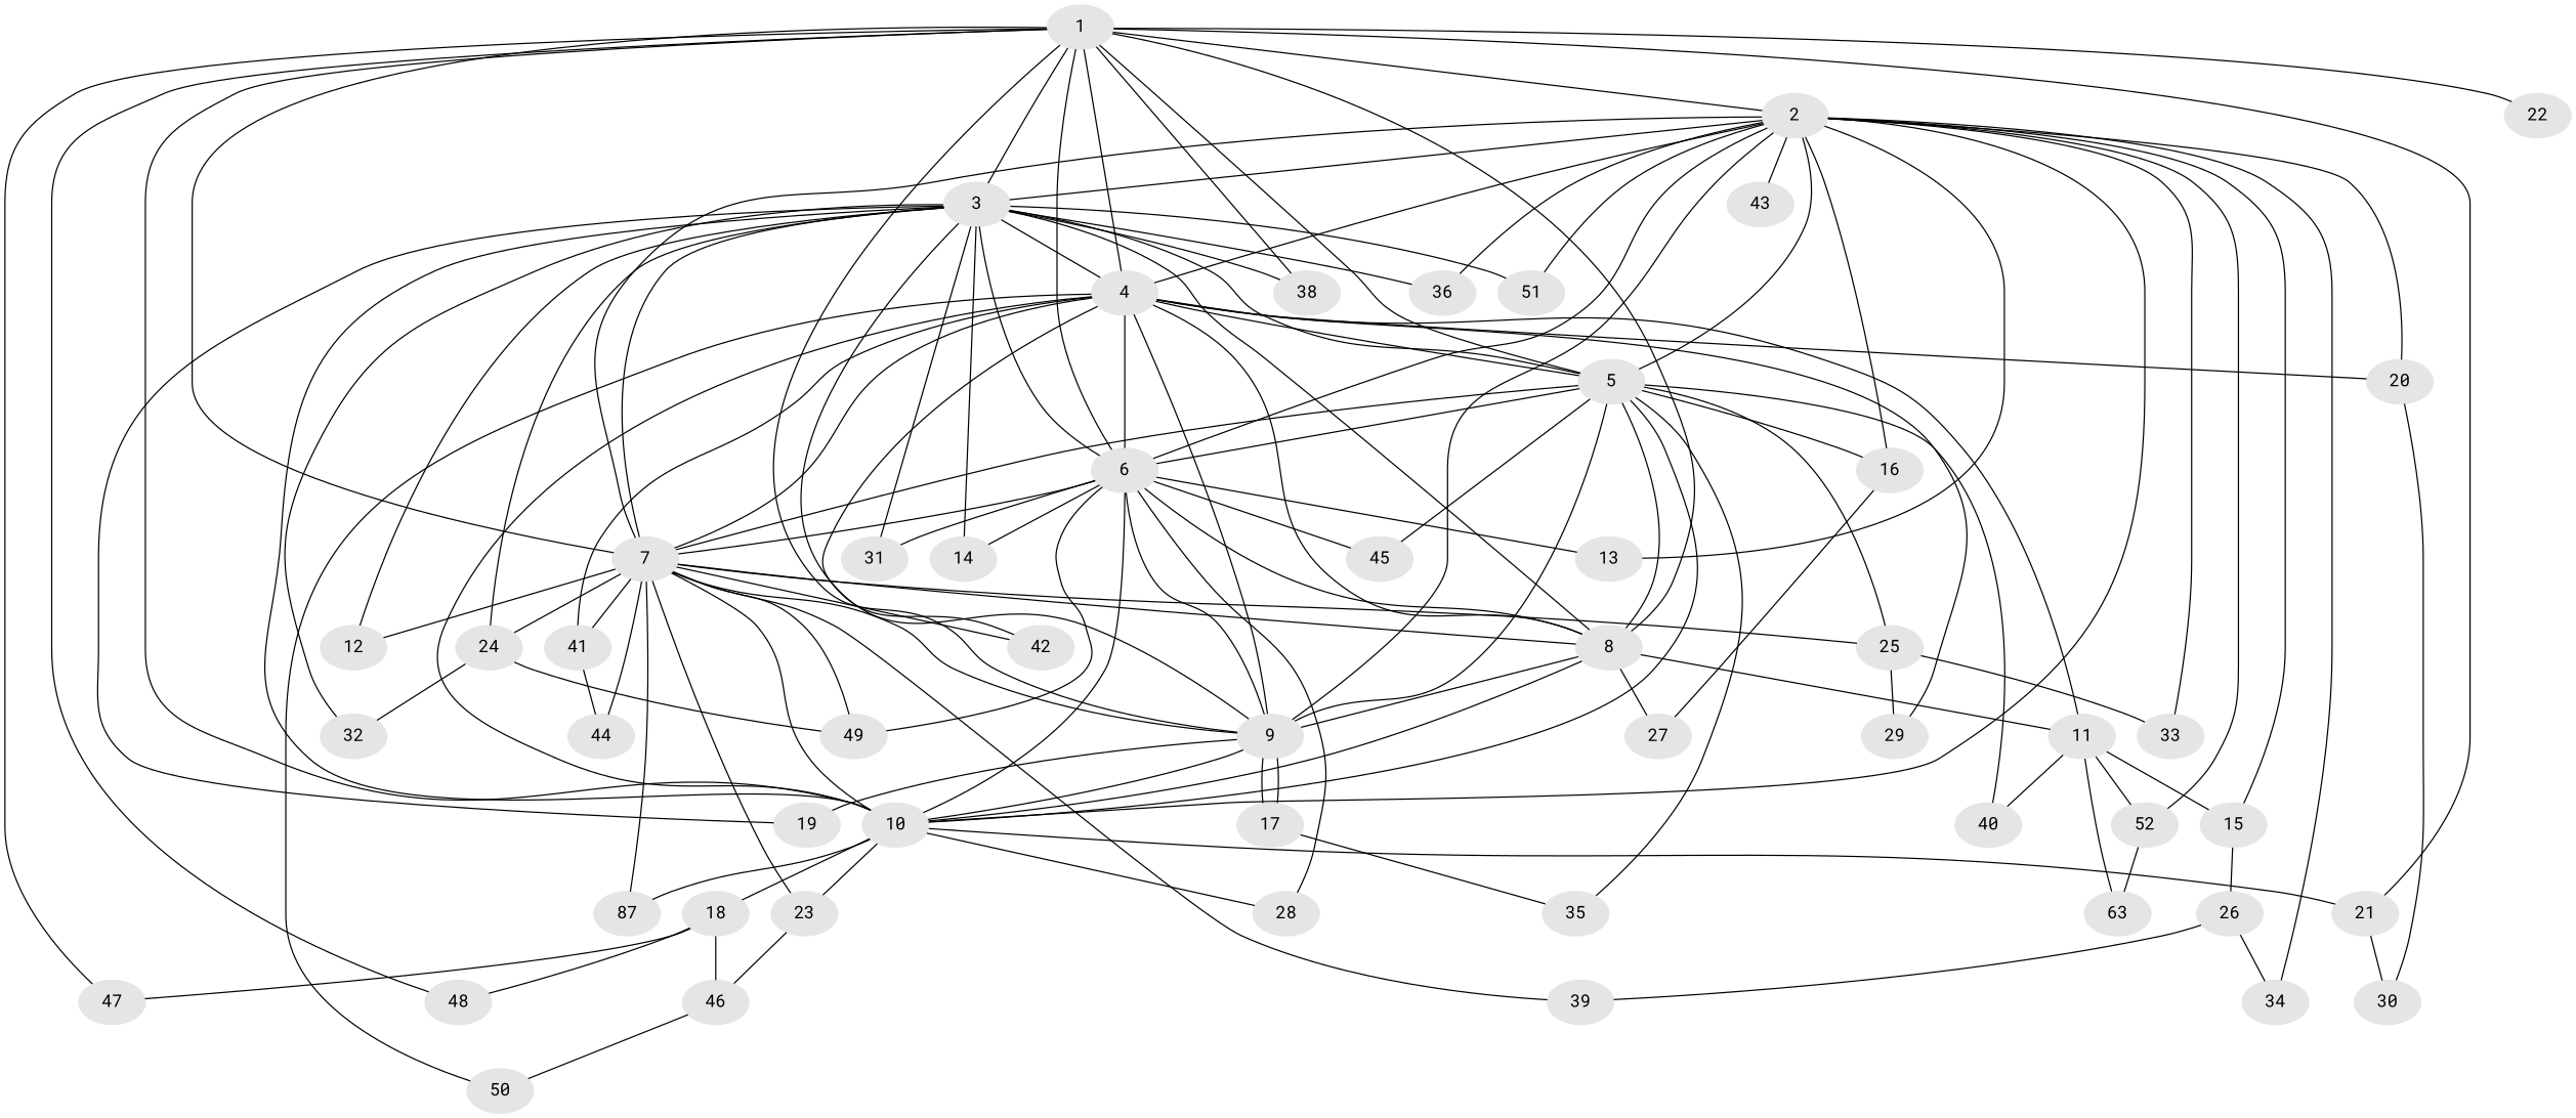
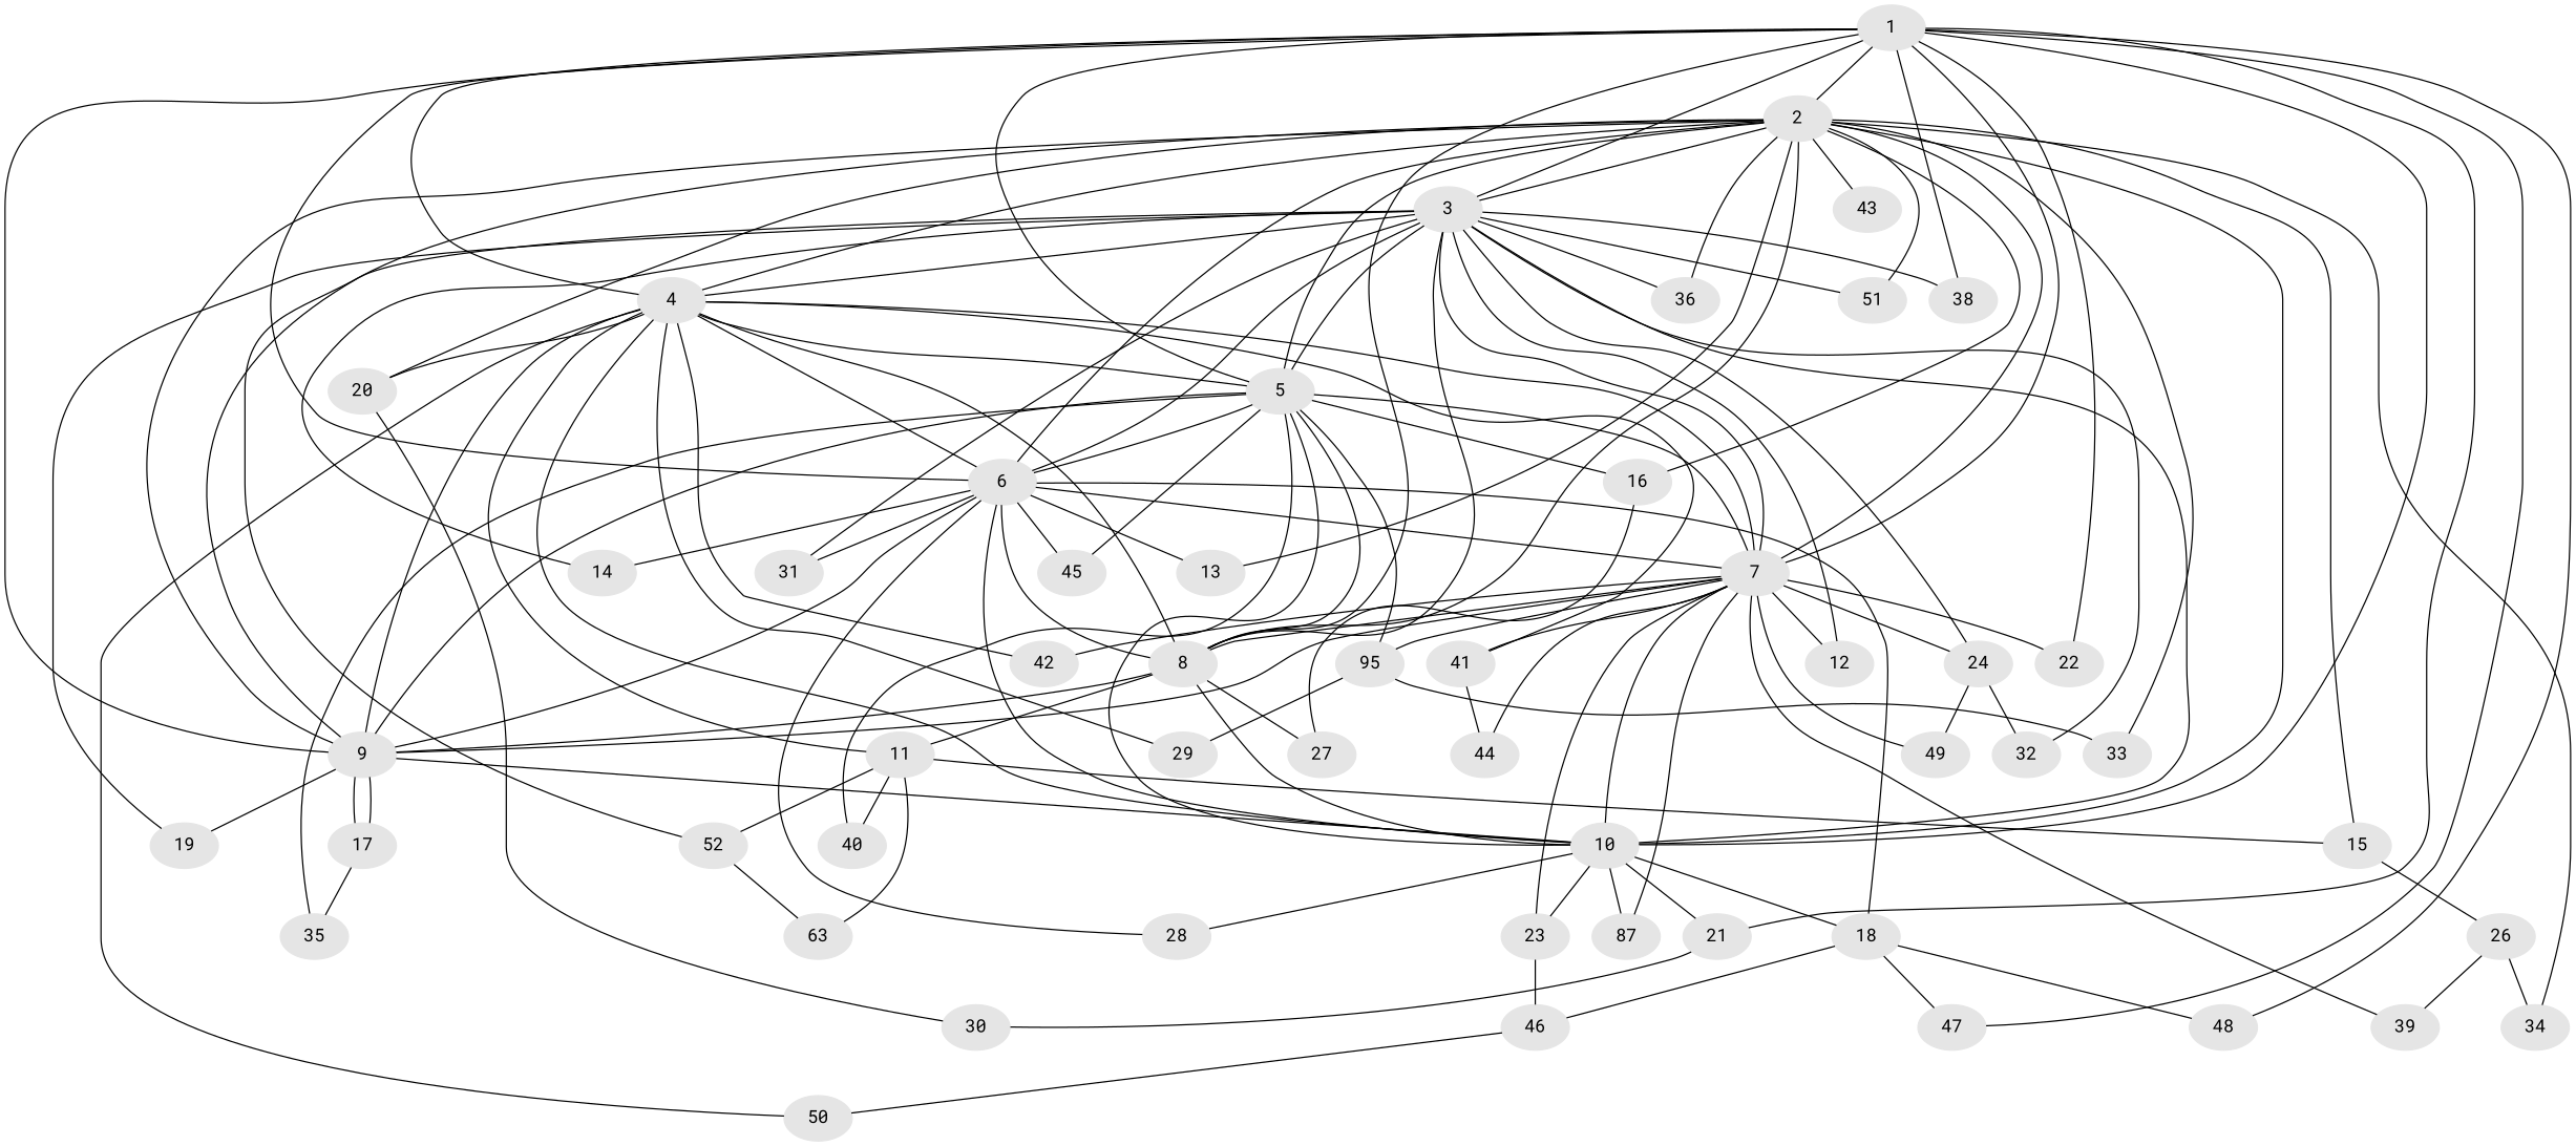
  graph {
    fontname="Roboto Mono"
    node [color=gray90 fontname="Roboto Mono" style=filled]
    edge [fontname="Roboto Mono"]
    1
    2
    3
    4
    5
    6
    7
    8
    9
    10
    21
    22
    38
    47
    48
    43
    13
    15
    16
    20
    33
    34
    36
    51
    52
    12
    14
    19
    24
    31
    32
    11
    29
    41
    42
    50
-   25
+   25 [label=95]
    35
    40
    45
    18
    28
    23
    n44 [label=87]
    39
    44
    49
    27
    17
    30
    26
    n52 [label=63]
    46
    1 -- 2
    1 -- 3
    1 -- 4
    1 -- 5
    1 -- 6
    1 -- 7
    1 -- 8
    1 -- 9
    1 -- 10
    1 -- 21
    1 -- 22
    1 -- 38
    1 -- 47
    1 -- 48
    2 -- 3
    2 -- 4
    2 -- 5
    2 -- 6
    2 -- 7
+   2 -- 8
    2 -- 9
    2 -- 10
    2 -- 43
    2 -- 13
    2 -- 15
    2 -- 16
    2 -- 20
    2 -- 33
    2 -- 34
    2 -- 36
    2 -- 51
    2 -- 52
    3 -- 4
    3 -- 5
    3 -- 6
    3 -- 7
    3 -- 8
    3 -- 9
    3 -- 10
    3 -- 38
    3 -- 36
    3 -- 51
    3 -- 12
    3 -- 14
    3 -- 19
    3 -- 24
    3 -- 31
    3 -- 32
    4 -- 5
    4 -- 6
    4 -- 7
    4 -- 8
    4 -- 9
    4 -- 10
    4 -- 20
    4 -- 11
    4 -- 29
    4 -- 41
    4 -- 42
    4 -- 50
    5 -- 6
    5 -- 7
    5 -- 8
    5 -- 9
    5 -- 10
    5 -- 16
    5 -- 25
    5 -- 35
    5 -- 40
    5 -- 45
    6 -- 7
    6 -- 8
    6 -- 9
    6 -- 10
    6 -- 13
    6 -- 14
    6 -- 31
    6 -- 45
-   6 -- 49
+   6 -- 18
    6 -- 28
    7 -- 8
    7 -- 9
    7 -- 10
+   7 -- 22
    7 -- 12
    7 -- 24
    7 -- 41
    7 -- 42
    7 -- 25
    7 -- 23
    7 -- n44
    7 -- 39
    7 -- 44
    7 -- 49
    8 -- 9
    8 -- 10
    8 -- 11
    8 -- 27
    9 -- 10
    9 -- 19
    9 -- 17
    9 -- 17
    10 -- 21
    10 -- 18
    10 -- 28
    10 -- 23
    10 -- n44
    21 -- 30
    15 -- 26
    16 -- 27
    20 -- 30
    52 -- n52
    24 -- 32
    24 -- 49
    11 -- 15
    11 -- 52
    11 -- 40
    11 -- n52
    41 -- 44
    25 -- 33
    25 -- 29
    18 -- 47
    18 -- 48
    18 -- 46
    23 -- 46
    17 -- 35
    26 -- 34
    26 -- 39
    46 -- 50
  }
